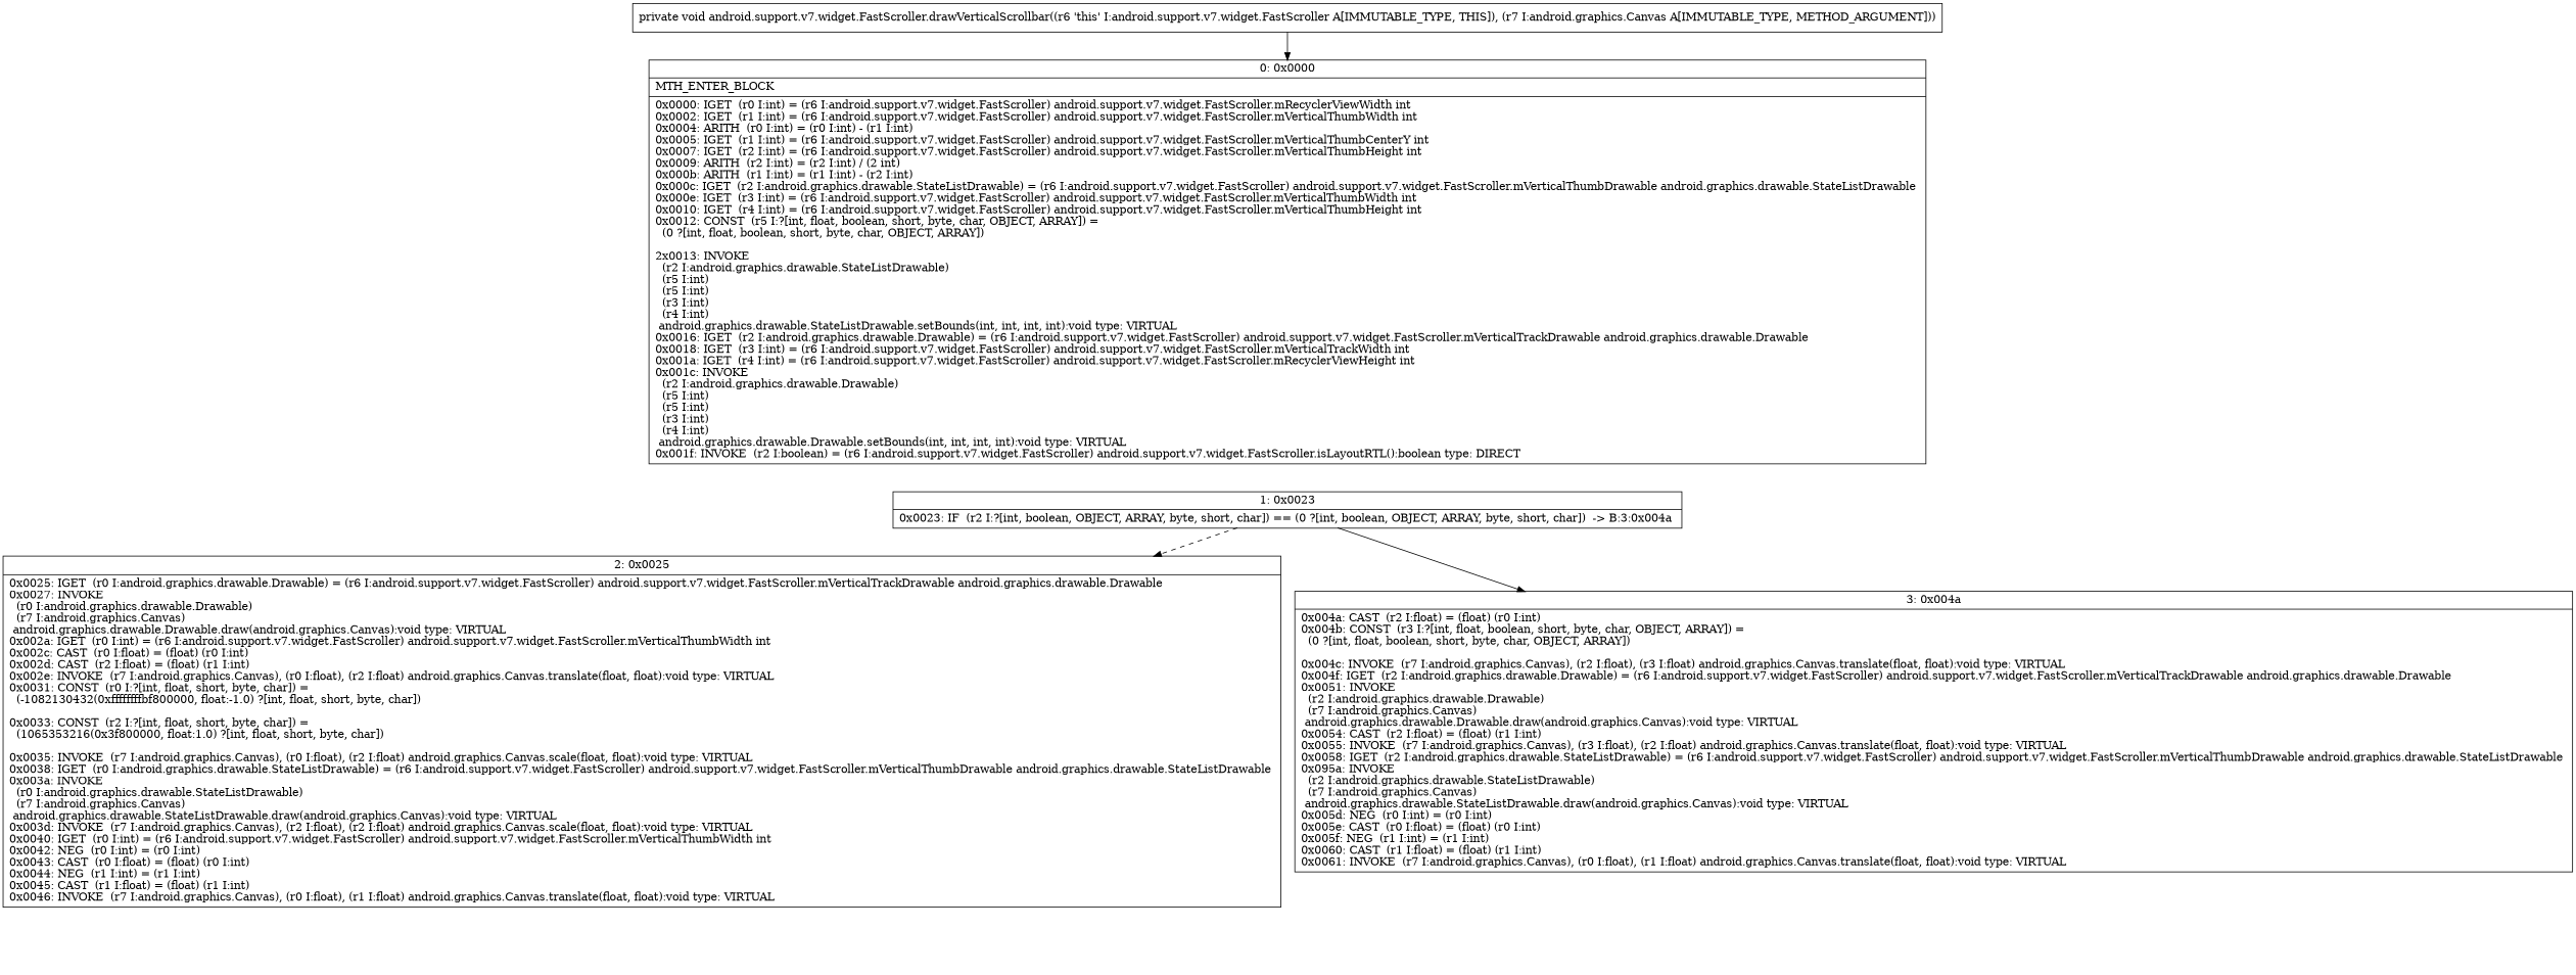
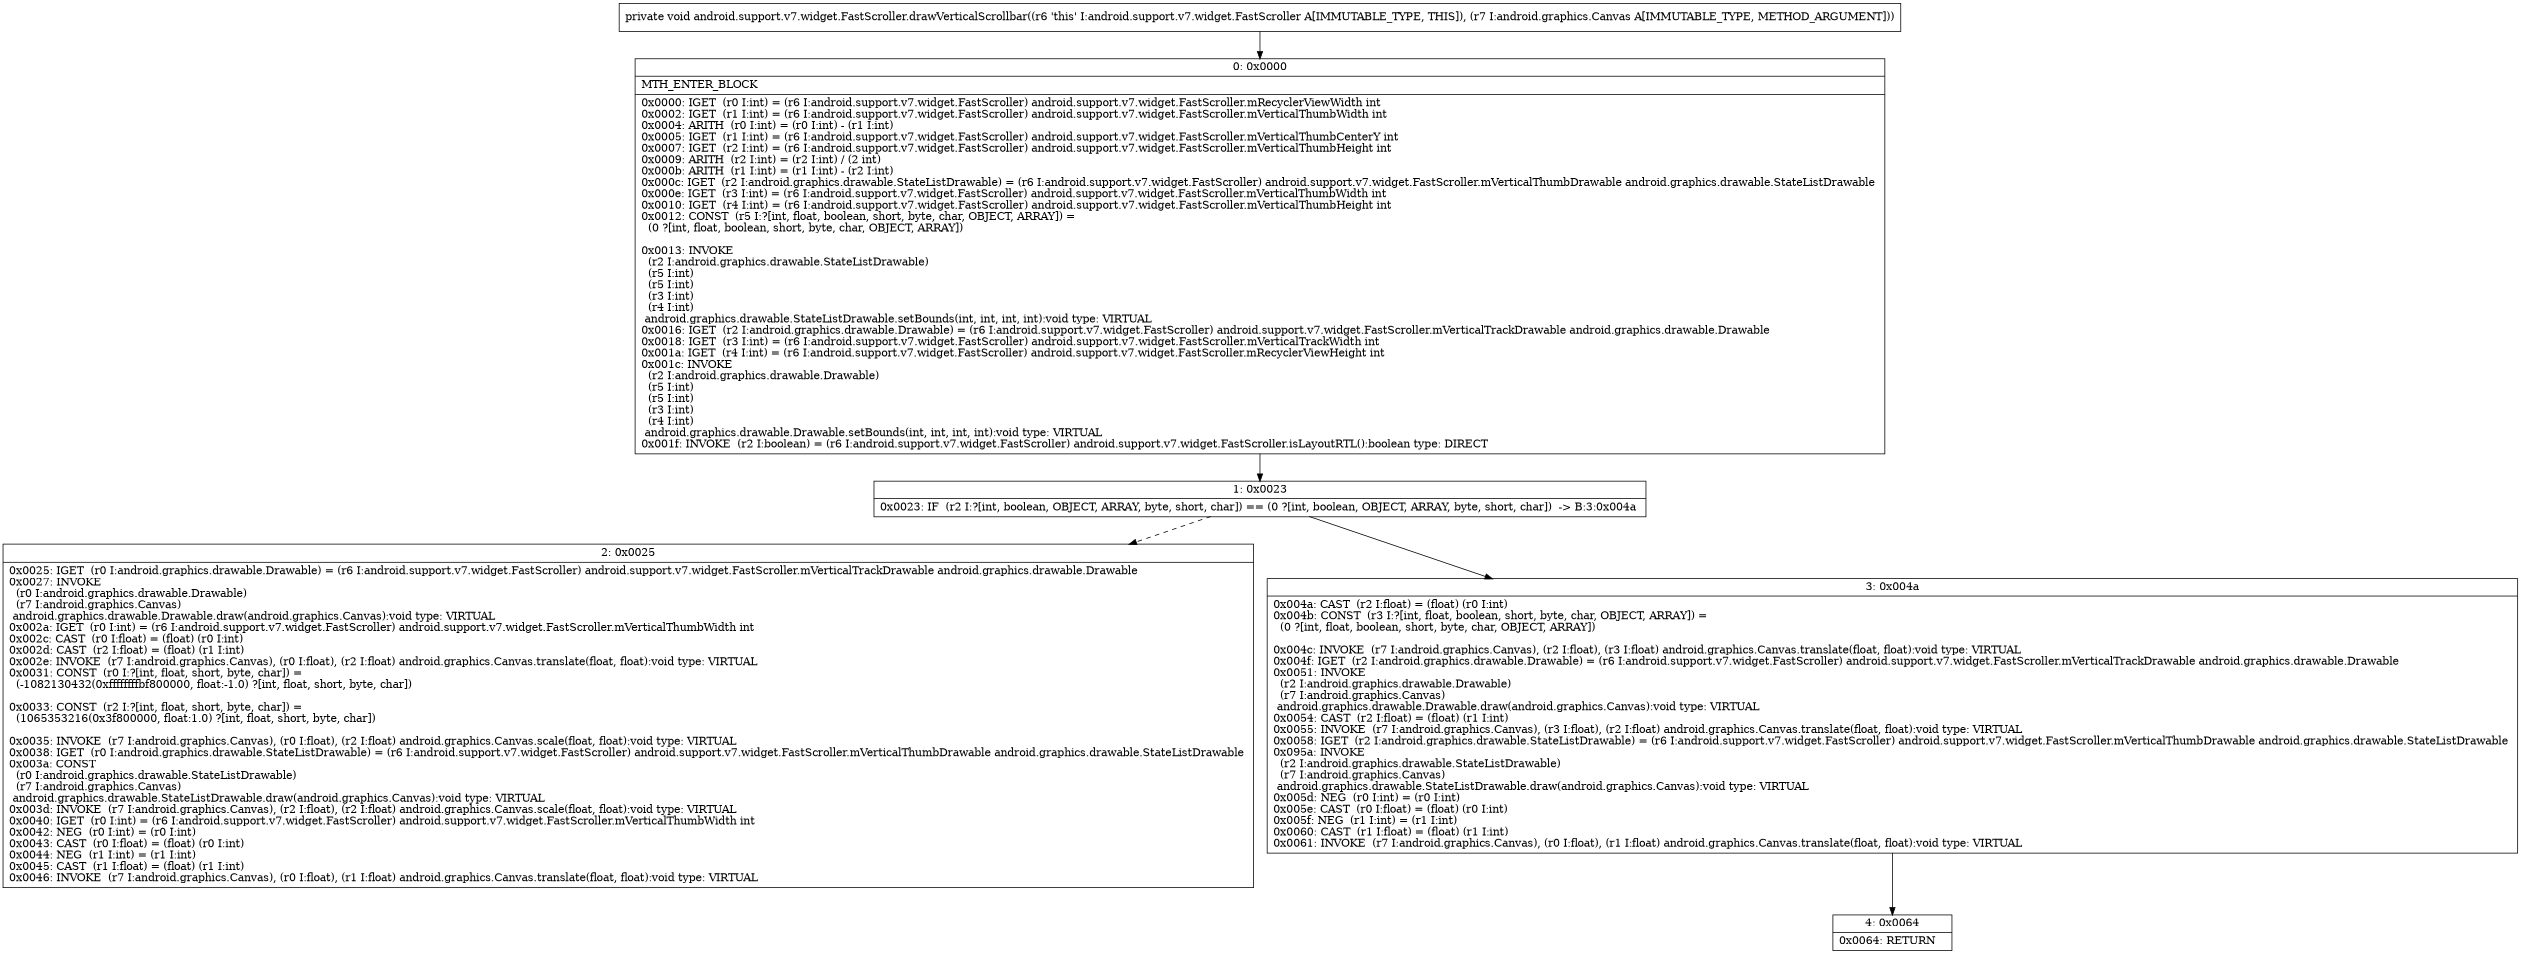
  digraph {
    node [shape=record]
-   n1 [label="{0\:\ 0x0000|MTH_ENTER_BLOCK\l|0x0000: IGET  (r0 I:int) = (r6 I:android.support.v7.widget.FastScroller) android.support.v7.widget.FastScroller.mRecyclerViewWidth int \l0x0002: IGET  (r1 I:int) = (r6 I:android.support.v7.widget.FastScroller) android.support.v7.widget.FastScroller.mVerticalThumbWidth int \l0x0004: ARITH  (r0 I:int) = (r0 I:int) \- (r1 I:int) \l0x0005: IGET  (r1 I:int) = (r6 I:android.support.v7.widget.FastScroller) android.support.v7.widget.FastScroller.mVerticalThumbCenterY int \l0x0007: IGET  (r2 I:int) = (r6 I:android.support.v7.widget.FastScroller) android.support.v7.widget.FastScroller.mVerticalThumbHeight int \l0x0009: ARITH  (r2 I:int) = (r2 I:int) \/ (2 int) \l0x000b: ARITH  (r1 I:int) = (r1 I:int) \- (r2 I:int) \l0x000c: IGET  (r2 I:android.graphics.drawable.StateListDrawable) = (r6 I:android.support.v7.widget.FastScroller) android.support.v7.widget.FastScroller.mVerticalThumbDrawable android.graphics.drawable.StateListDrawable \l0x000e: IGET  (r3 I:int) = (r6 I:android.support.v7.widget.FastScroller) android.support.v7.widget.FastScroller.mVerticalThumbWidth int \l0x0010: IGET  (r4 I:int) = (r6 I:android.support.v7.widget.FastScroller) android.support.v7.widget.FastScroller.mVerticalThumbHeight int \l0x0012: CONST  (r5 I:?[int, float, boolean, short, byte, char, OBJECT, ARRAY]) = \l  (0 ?[int, float, boolean, short, byte, char, OBJECT, ARRAY])\l \l2x0013: INVOKE  \l  (r2 I:android.graphics.drawable.StateListDrawable)\l  (r5 I:int)\l  (r5 I:int)\l  (r3 I:int)\l  (r4 I:int)\l android.graphics.drawable.StateListDrawable.setBounds(int, int, int, int):void type: VIRTUAL \l0x0016: IGET  (r2 I:android.graphics.drawable.Drawable) = (r6 I:android.support.v7.widget.FastScroller) android.support.v7.widget.FastScroller.mVerticalTrackDrawable android.graphics.drawable.Drawable \l0x0018: IGET  (r3 I:int) = (r6 I:android.support.v7.widget.FastScroller) android.support.v7.widget.FastScroller.mVerticalTrackWidth int \l0x001a: IGET  (r4 I:int) = (r6 I:android.support.v7.widget.FastScroller) android.support.v7.widget.FastScroller.mRecyclerViewHeight int \l0x001c: INVOKE  \l  (r2 I:android.graphics.drawable.Drawable)\l  (r5 I:int)\l  (r5 I:int)\l  (r3 I:int)\l  (r4 I:int)\l android.graphics.drawable.Drawable.setBounds(int, int, int, int):void type: VIRTUAL \l0x001f: INVOKE  (r2 I:boolean) = (r6 I:android.support.v7.widget.FastScroller) android.support.v7.widget.FastScroller.isLayoutRTL():boolean type: DIRECT \l}"]
+   n1 [label="{0\:\ 0x0000|MTH_ENTER_BLOCK\l|0x0000: IGET  (r0 I:int) = (r6 I:android.support.v7.widget.FastScroller) android.support.v7.widget.FastScroller.mRecyclerViewWidth int \l0x0002: IGET  (r1 I:int) = (r6 I:android.support.v7.widget.FastScroller) android.support.v7.widget.FastScroller.mVerticalThumbWidth int \l0x0004: ARITH  (r0 I:int) = (r0 I:int) \- (r1 I:int) \l0x0005: IGET  (r1 I:int) = (r6 I:android.support.v7.widget.FastScroller) android.support.v7.widget.FastScroller.mVerticalThumbCenterY int \l0x0007: IGET  (r2 I:int) = (r6 I:android.support.v7.widget.FastScroller) android.support.v7.widget.FastScroller.mVerticalThumbHeight int \l0x0009: ARITH  (r2 I:int) = (r2 I:int) \/ (2 int) \l0x000b: ARITH  (r1 I:int) = (r1 I:int) \- (r2 I:int) \l0x000c: IGET  (r2 I:android.graphics.drawable.StateListDrawable) = (r6 I:android.support.v7.widget.FastScroller) android.support.v7.widget.FastScroller.mVerticalThumbDrawable android.graphics.drawable.StateListDrawable \l0x000e: IGET  (r3 I:int) = (r6 I:android.support.v7.widget.FastScroller) android.support.v7.widget.FastScroller.mVerticalThumbWidth int \l0x0010: IGET  (r4 I:int) = (r6 I:android.support.v7.widget.FastScroller) android.support.v7.widget.FastScroller.mVerticalThumbHeight int \l0x0012: CONST  (r5 I:?[int, float, boolean, short, byte, char, OBJECT, ARRAY]) = \l  (0 ?[int, float, boolean, short, byte, char, OBJECT, ARRAY])\l \l0x0013: INVOKE  \l  (r2 I:android.graphics.drawable.StateListDrawable)\l  (r5 I:int)\l  (r5 I:int)\l  (r3 I:int)\l  (r4 I:int)\l android.graphics.drawable.StateListDrawable.setBounds(int, int, int, int):void type: VIRTUAL \l0x0016: IGET  (r2 I:android.graphics.drawable.Drawable) = (r6 I:android.support.v7.widget.FastScroller) android.support.v7.widget.FastScroller.mVerticalTrackDrawable android.graphics.drawable.Drawable \l0x0018: IGET  (r3 I:int) = (r6 I:android.support.v7.widget.FastScroller) android.support.v7.widget.FastScroller.mVerticalTrackWidth int \l0x001a: IGET  (r4 I:int) = (r6 I:android.support.v7.widget.FastScroller) android.support.v7.widget.FastScroller.mRecyclerViewHeight int \l0x001c: INVOKE  \l  (r2 I:android.graphics.drawable.Drawable)\l  (r5 I:int)\l  (r5 I:int)\l  (r3 I:int)\l  (r4 I:int)\l android.graphics.drawable.Drawable.setBounds(int, int, int, int):void type: VIRTUAL \l0x001f: INVOKE  (r2 I:boolean) = (r6 I:android.support.v7.widget.FastScroller) android.support.v7.widget.FastScroller.isLayoutRTL():boolean type: DIRECT \l}"]
    n2 [label="{1\:\ 0x0023|0x0023: IF  (r2 I:?[int, boolean, OBJECT, ARRAY, byte, short, char]) == (0 ?[int, boolean, OBJECT, ARRAY, byte, short, char])  \-\> B:3:0x004a \l}"]
-   n3 [label="{2\:\ 0x0025|0x0025: IGET  (r0 I:android.graphics.drawable.Drawable) = (r6 I:android.support.v7.widget.FastScroller) android.support.v7.widget.FastScroller.mVerticalTrackDrawable android.graphics.drawable.Drawable \l0x0027: INVOKE  \l  (r0 I:android.graphics.drawable.Drawable)\l  (r7 I:android.graphics.Canvas)\l android.graphics.drawable.Drawable.draw(android.graphics.Canvas):void type: VIRTUAL \l0x002a: IGET  (r0 I:int) = (r6 I:android.support.v7.widget.FastScroller) android.support.v7.widget.FastScroller.mVerticalThumbWidth int \l0x002c: CAST  (r0 I:float) = (float) (r0 I:int) \l0x002d: CAST  (r2 I:float) = (float) (r1 I:int) \l0x002e: INVOKE  (r7 I:android.graphics.Canvas), (r0 I:float), (r2 I:float) android.graphics.Canvas.translate(float, float):void type: VIRTUAL \l0x0031: CONST  (r0 I:?[int, float, short, byte, char]) = \l  (\-1082130432(0xffffffffbf800000, float:\-1.0) ?[int, float, short, byte, char])\l \l0x0033: CONST  (r2 I:?[int, float, short, byte, char]) = \l  (1065353216(0x3f800000, float:1.0) ?[int, float, short, byte, char])\l \l0x0035: INVOKE  (r7 I:android.graphics.Canvas), (r0 I:float), (r2 I:float) android.graphics.Canvas.scale(float, float):void type: VIRTUAL \l0x0038: IGET  (r0 I:android.graphics.drawable.StateListDrawable) = (r6 I:android.support.v7.widget.FastScroller) android.support.v7.widget.FastScroller.mVerticalThumbDrawable android.graphics.drawable.StateListDrawable \l0x003a: INVOKE  \l  (r0 I:android.graphics.drawable.StateListDrawable)\l  (r7 I:android.graphics.Canvas)\l android.graphics.drawable.StateListDrawable.draw(android.graphics.Canvas):void type: VIRTUAL \l0x003d: INVOKE  (r7 I:android.graphics.Canvas), (r2 I:float), (r2 I:float) android.graphics.Canvas.scale(float, float):void type: VIRTUAL \l0x0040: IGET  (r0 I:int) = (r6 I:android.support.v7.widget.FastScroller) android.support.v7.widget.FastScroller.mVerticalThumbWidth int \l0x0042: NEG  (r0 I:int) = (r0 I:int) \l0x0043: CAST  (r0 I:float) = (float) (r0 I:int) \l0x0044: NEG  (r1 I:int) = (r1 I:int) \l0x0045: CAST  (r1 I:float) = (float) (r1 I:int) \l0x0046: INVOKE  (r7 I:android.graphics.Canvas), (r0 I:float), (r1 I:float) android.graphics.Canvas.translate(float, float):void type: VIRTUAL \l}"]
+   n3 [label="{2\:\ 0x0025|0x0025: IGET  (r0 I:android.graphics.drawable.Drawable) = (r6 I:android.support.v7.widget.FastScroller) android.support.v7.widget.FastScroller.mVerticalTrackDrawable android.graphics.drawable.Drawable \l0x0027: INVOKE  \l  (r0 I:android.graphics.drawable.Drawable)\l  (r7 I:android.graphics.Canvas)\l android.graphics.drawable.Drawable.draw(android.graphics.Canvas):void type: VIRTUAL \l0x002a: IGET  (r0 I:int) = (r6 I:android.support.v7.widget.FastScroller) android.support.v7.widget.FastScroller.mVerticalThumbWidth int \l0x002c: CAST  (r0 I:float) = (float) (r0 I:int) \l0x002d: CAST  (r2 I:float) = (float) (r1 I:int) \l0x002e: INVOKE  (r7 I:android.graphics.Canvas), (r0 I:float), (r2 I:float) android.graphics.Canvas.translate(float, float):void type: VIRTUAL \l0x0031: CONST  (r0 I:?[int, float, short, byte, char]) = \l  (\-1082130432(0xffffffffbf800000, float:\-1.0) ?[int, float, short, byte, char])\l \l0x0033: CONST  (r2 I:?[int, float, short, byte, char]) = \l  (1065353216(0x3f800000, float:1.0) ?[int, float, short, byte, char])\l \l0x0035: INVOKE  (r7 I:android.graphics.Canvas), (r0 I:float), (r2 I:float) android.graphics.Canvas.scale(float, float):void type: VIRTUAL \l0x0038: IGET  (r0 I:android.graphics.drawable.StateListDrawable) = (r6 I:android.support.v7.widget.FastScroller) android.support.v7.widget.FastScroller.mVerticalThumbDrawable android.graphics.drawable.StateListDrawable \l0x003a: CONST  \l  (r0 I:android.graphics.drawable.StateListDrawable)\l  (r7 I:android.graphics.Canvas)\l android.graphics.drawable.StateListDrawable.draw(android.graphics.Canvas):void type: VIRTUAL \l0x003d: INVOKE  (r7 I:android.graphics.Canvas), (r2 I:float), (r2 I:float) android.graphics.Canvas.scale(float, float):void type: VIRTUAL \l0x0040: IGET  (r0 I:int) = (r6 I:android.support.v7.widget.FastScroller) android.support.v7.widget.FastScroller.mVerticalThumbWidth int \l0x0042: NEG  (r0 I:int) = (r0 I:int) \l0x0043: CAST  (r0 I:float) = (float) (r0 I:int) \l0x0044: NEG  (r1 I:int) = (r1 I:int) \l0x0045: CAST  (r1 I:float) = (float) (r1 I:int) \l0x0046: INVOKE  (r7 I:android.graphics.Canvas), (r0 I:float), (r1 I:float) android.graphics.Canvas.translate(float, float):void type: VIRTUAL \l}"]
    n4 [label="{3\:\ 0x004a|0x004a: CAST  (r2 I:float) = (float) (r0 I:int) \l0x004b: CONST  (r3 I:?[int, float, boolean, short, byte, char, OBJECT, ARRAY]) = \l  (0 ?[int, float, boolean, short, byte, char, OBJECT, ARRAY])\l \l0x004c: INVOKE  (r7 I:android.graphics.Canvas), (r2 I:float), (r3 I:float) android.graphics.Canvas.translate(float, float):void type: VIRTUAL \l0x004f: IGET  (r2 I:android.graphics.drawable.Drawable) = (r6 I:android.support.v7.widget.FastScroller) android.support.v7.widget.FastScroller.mVerticalTrackDrawable android.graphics.drawable.Drawable \l0x0051: INVOKE  \l  (r2 I:android.graphics.drawable.Drawable)\l  (r7 I:android.graphics.Canvas)\l android.graphics.drawable.Drawable.draw(android.graphics.Canvas):void type: VIRTUAL \l0x0054: CAST  (r2 I:float) = (float) (r1 I:int) \l0x0055: INVOKE  (r7 I:android.graphics.Canvas), (r3 I:float), (r2 I:float) android.graphics.Canvas.translate(float, float):void type: VIRTUAL \l0x0058: IGET  (r2 I:android.graphics.drawable.StateListDrawable) = (r6 I:android.support.v7.widget.FastScroller) android.support.v7.widget.FastScroller.mVerticalThumbDrawable android.graphics.drawable.StateListDrawable \l0x095a: INVOKE  \l  (r2 I:android.graphics.drawable.StateListDrawable)\l  (r7 I:android.graphics.Canvas)\l android.graphics.drawable.StateListDrawable.draw(android.graphics.Canvas):void type: VIRTUAL \l0x005d: NEG  (r0 I:int) = (r0 I:int) \l0x005e: CAST  (r0 I:float) = (float) (r0 I:int) \l0x005f: NEG  (r1 I:int) = (r1 I:int) \l0x0060: CAST  (r1 I:float) = (float) (r1 I:int) \l0x0061: INVOKE  (r7 I:android.graphics.Canvas), (r0 I:float), (r1 I:float) android.graphics.Canvas.translate(float, float):void type: VIRTUAL \l}"]
+   n5 [label="{4\:\ 0x0064|0x0064: RETURN   \l}"]
    n6 [label="{private void android.support.v7.widget.FastScroller.drawVerticalScrollbar((r6 'this' I:android.support.v7.widget.FastScroller A[IMMUTABLE_TYPE, THIS]), (r7 I:android.graphics.Canvas A[IMMUTABLE_TYPE, METHOD_ARGUMENT])) }"]
+   n1 -> n2
    n2 -> n3 [style=dashed]
    n2 -> n4
+   n4 -> n5
    n6 -> n1
  }
